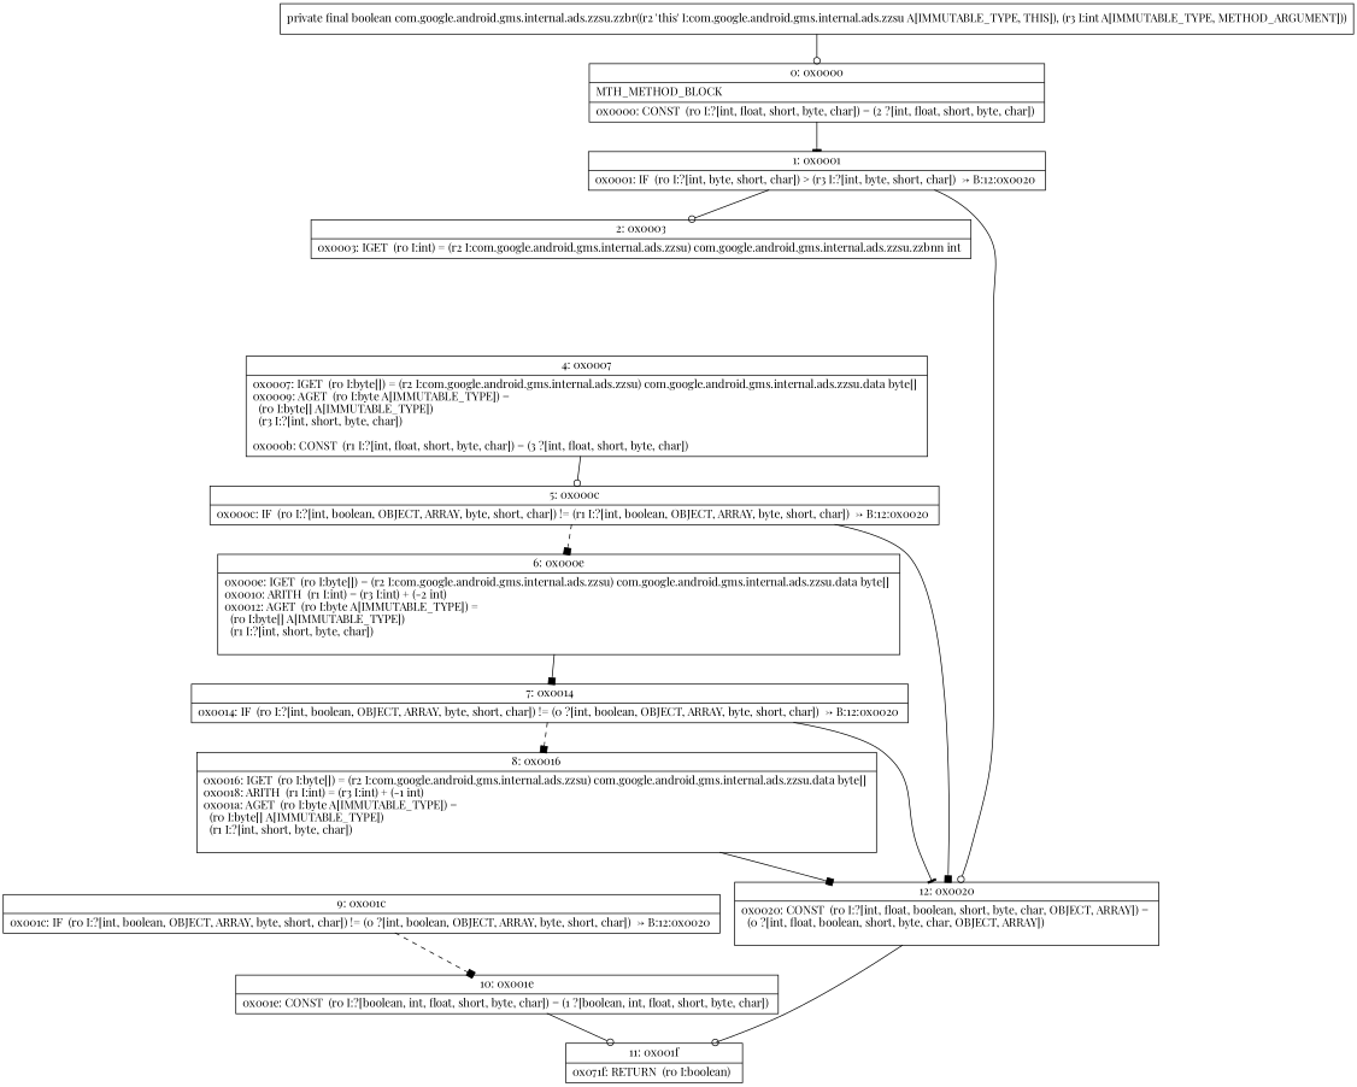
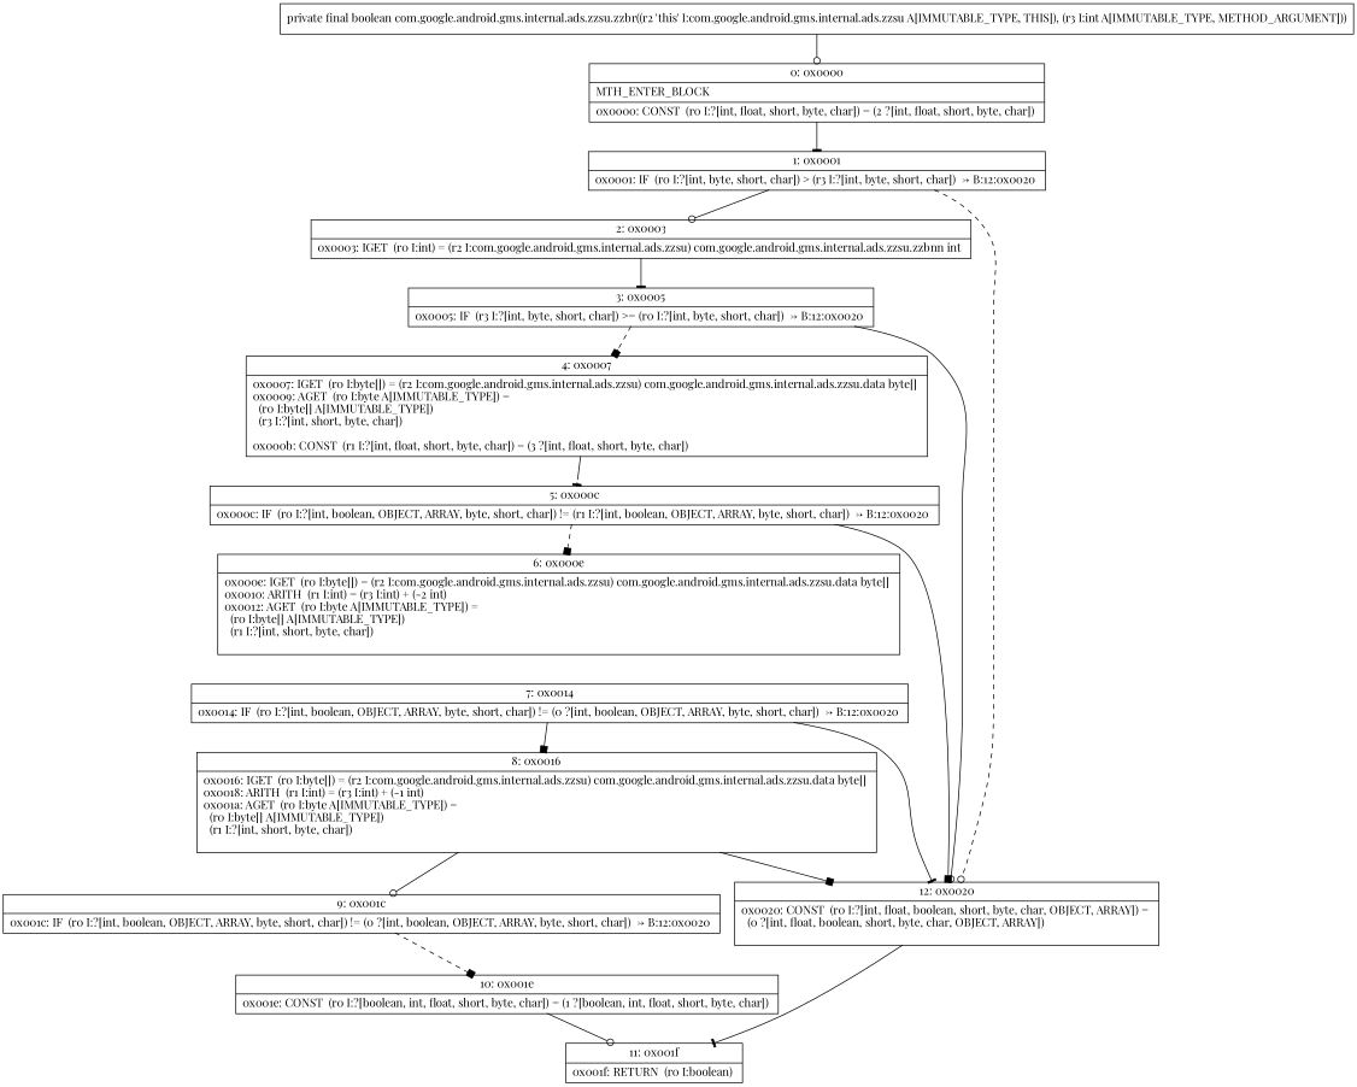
  digraph {
    fontname="Playfair Display"
    node [fontname="Playfair Display" shape=record]
    edge [arrowhead=odot fontname="Playfair Display"]
-   n1 [label="{0\:\ 0x0000|MTH_METHOD_BLOCK\l|0x0000: CONST  (r0 I:?[int, float, short, byte, char]) = (2 ?[int, float, short, byte, char]) \l}"]
+   n1 [label="{0\:\ 0x0000|MTH_ENTER_BLOCK\l|0x0000: CONST  (r0 I:?[int, float, short, byte, char]) = (2 ?[int, float, short, byte, char]) \l}"]
    n2 [label="{1\:\ 0x0001|0x0001: IF  (r0 I:?[int, byte, short, char]) \> (r3 I:?[int, byte, short, char])  \-\> B:12:0x0020 \l}"]
    n3 [label="{2\:\ 0x0003|0x0003: IGET  (r0 I:int) = (r2 I:com.google.android.gms.internal.ads.zzsu) com.google.android.gms.internal.ads.zzsu.zzbnn int \l}"]
    n4 [label="{12\:\ 0x0020|0x0020: CONST  (r0 I:?[int, float, boolean, short, byte, char, OBJECT, ARRAY]) = \l  (0 ?[int, float, boolean, short, byte, char, OBJECT, ARRAY])\l \l}"]
-   n6 [label="{11\:\ 0x001f|0x071f: RETURN  (r0 I:boolean) \l}"]
+   n5 [label="{3\:\ 0x0005|0x0005: IF  (r3 I:?[int, byte, short, char]) \>= (r0 I:?[int, byte, short, char])  \-\> B:12:0x0020 \l}"]
+   n6 [label="{11\:\ 0x001f|0x001f: RETURN  (r0 I:boolean) \l}"]
    n7 [label="{4\:\ 0x0007|0x0007: IGET  (r0 I:byte[]) = (r2 I:com.google.android.gms.internal.ads.zzsu) com.google.android.gms.internal.ads.zzsu.data byte[] \l0x0009: AGET  (r0 I:byte A[IMMUTABLE_TYPE]) = \l  (r0 I:byte[] A[IMMUTABLE_TYPE])\l  (r3 I:?[int, short, byte, char])\l \l0x000b: CONST  (r1 I:?[int, float, short, byte, char]) = (3 ?[int, float, short, byte, char]) \l}"]
    n8 [label="{5\:\ 0x000c|0x000c: IF  (r0 I:?[int, boolean, OBJECT, ARRAY, byte, short, char]) != (r1 I:?[int, boolean, OBJECT, ARRAY, byte, short, char])  \-\> B:12:0x0020 \l}"]
    n9 [label="{6\:\ 0x000e|0x000e: IGET  (r0 I:byte[]) = (r2 I:com.google.android.gms.internal.ads.zzsu) com.google.android.gms.internal.ads.zzsu.data byte[] \l0x0010: ARITH  (r1 I:int) = (r3 I:int) + (\-2 int) \l0x0012: AGET  (r0 I:byte A[IMMUTABLE_TYPE]) = \l  (r0 I:byte[] A[IMMUTABLE_TYPE])\l  (r1 I:?[int, short, byte, char])\l \l}"]
    n10 [label="{7\:\ 0x0014|0x0014: IF  (r0 I:?[int, boolean, OBJECT, ARRAY, byte, short, char]) != (0 ?[int, boolean, OBJECT, ARRAY, byte, short, char])  \-\> B:12:0x0020 \l}"]
    n11 [label="{8\:\ 0x0016|0x0016: IGET  (r0 I:byte[]) = (r2 I:com.google.android.gms.internal.ads.zzsu) com.google.android.gms.internal.ads.zzsu.data byte[] \l0x0018: ARITH  (r1 I:int) = (r3 I:int) + (\-1 int) \l0x001a: AGET  (r0 I:byte A[IMMUTABLE_TYPE]) = \l  (r0 I:byte[] A[IMMUTABLE_TYPE])\l  (r1 I:?[int, short, byte, char])\l \l}"]
    n12 [label="{9\:\ 0x001c|0x001c: IF  (r0 I:?[int, boolean, OBJECT, ARRAY, byte, short, char]) != (0 ?[int, boolean, OBJECT, ARRAY, byte, short, char])  \-\> B:12:0x0020 \l}"]
    n13 [label="{10\:\ 0x001e|0x001e: CONST  (r0 I:?[boolean, int, float, short, byte, char]) = (1 ?[boolean, int, float, short, byte, char]) \l}"]
    n14 [label="{private final boolean com.google.android.gms.internal.ads.zzsu.zzbr((r2 'this' I:com.google.android.gms.internal.ads.zzsu A[IMMUTABLE_TYPE, THIS]), (r3 I:int A[IMMUTABLE_TYPE, METHOD_ARGUMENT])) }"]
    n1 -> n2 [arrowhead=tee]
    n2 -> n3 [style=solid]
-   n2 -> n4
-   n4 -> n6
-   n7 -> n8
+   n2 -> n4 [style=dashed]
+   n3 -> n5 [arrowhead=tee]
+   n4 -> n6 [arrowhead=tee]
+   n5 -> n4
+   n5 -> n7 [arrowhead=box style=dashed]
+   n7 -> n8 [arrowhead=tee]
    n8 -> n4 [arrowhead=box]
    n8 -> n9 [arrowhead=box style=dashed]
-   n9 -> n10 [arrowhead=box]
    n10 -> n4 [arrowhead=tee]
-   n10 -> n11 [arrowhead=box style=dashed]
+   n10 -> n11 [arrowhead=box style=solid]
    n11 -> n4 [arrowhead=box]
+   n11 -> n12
    n12 -> n13 [arrowhead=box style=dashed]
    n13 -> n6
    n14 -> n1
  }
